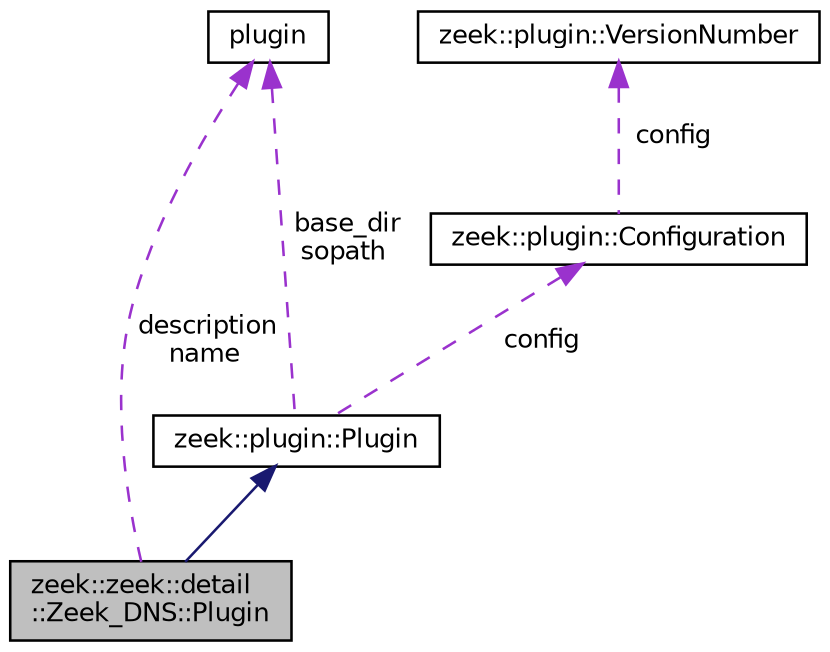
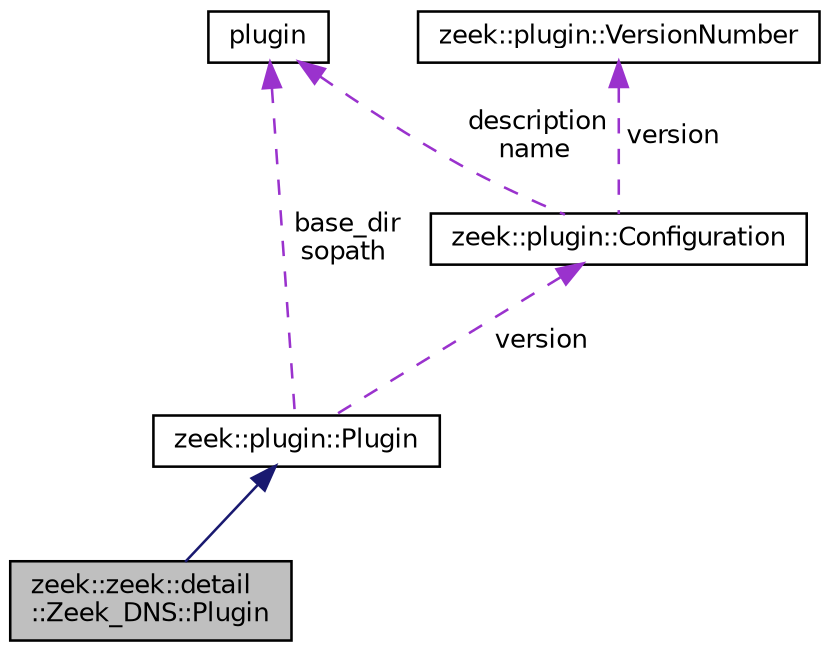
  digraph {
    node [color=black fillcolor=white fontname=Helvetica fontsize=10 shape=record style=filled]
    edge [color=darkorchid3 dir=back fontname=Helvetica fontsize=10 labelfontname=Helvetica labelfontsize=10 style=dashed]
    n1 [fillcolor=grey75 fontcolor=black height=0.2 label="zeek::zeek::detail\l::Zeek_DNS::Plugin" width=0.4]
    n2 [height=0.2 label="zeek::plugin::Plugin" width=0.4]
    n3 [height=0.2 label="zeek::plugin::Configuration" width=0.4]
    n4 [height=0.2 label=plugin width=0.4]
    n5 [height=0.2 label="zeek::plugin::VersionNumber" width=0.4]
    n2 -> n1 [color=midnightblue style=solid]
-   n3 -> n2 [label=" config"]
+   n3 -> n2 [label=" version"]
    n4 -> n2 [label=" base_dir\nsopath"]
-   n4 -> n1 [label=" description\nname"]
-   n5 -> n3 [label=" config"]
+   n4 -> n3 [label=" description\nname"]
+   n5 -> n3 [label=" version"]
  }
